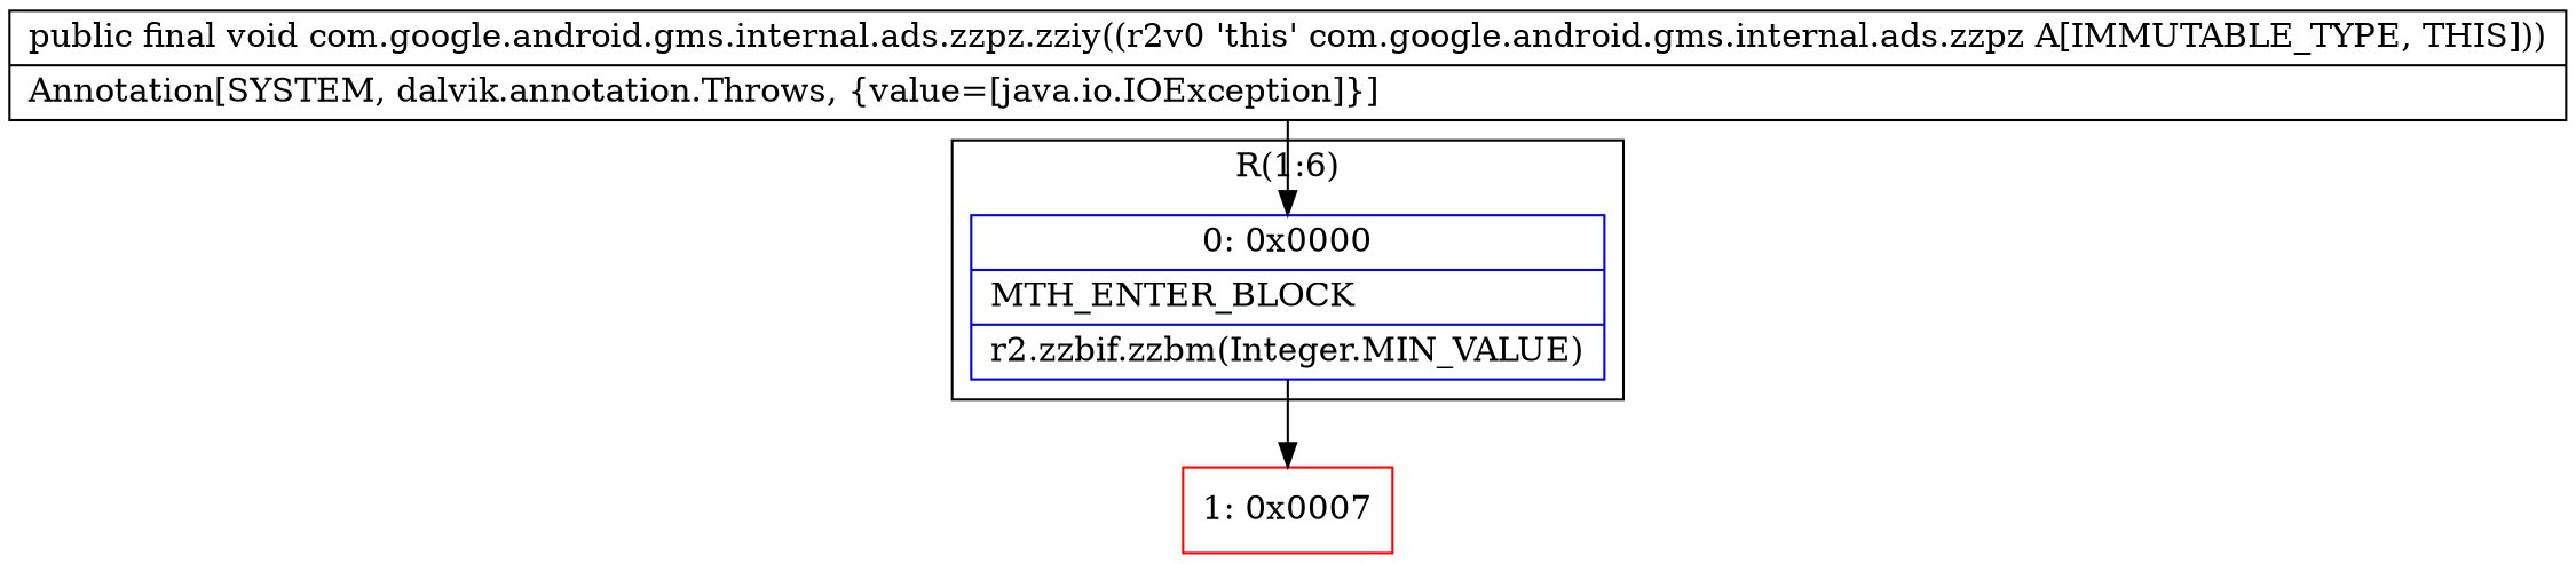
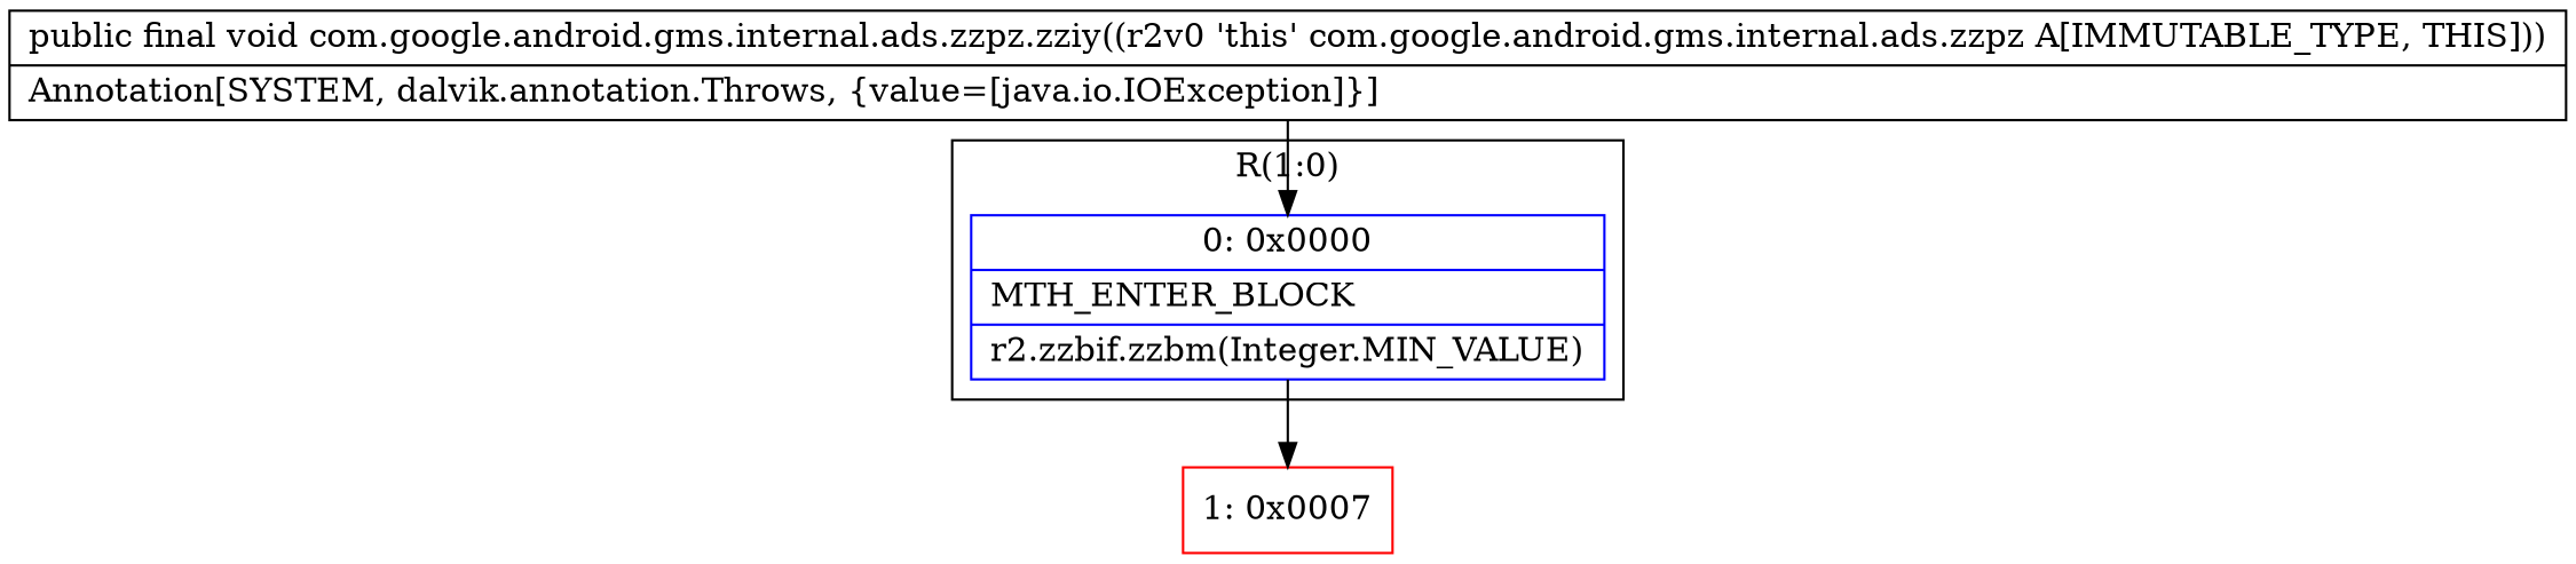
  digraph {
    node [shape=record]
    n1 [color=blue label="{0\:\ 0x0000|MTH_ENTER_BLOCK\l|r2.zzbif.zzbm(Integer.MIN_VALUE)\l}"]
    n2 [color=red label="{1\:\ 0x0007}"]
    n3 [label="{public final void com.google.android.gms.internal.ads.zzpz.zziy((r2v0 'this' com.google.android.gms.internal.ads.zzpz A[IMMUTABLE_TYPE, THIS]))  | Annotation[SYSTEM, dalvik.annotation.Throws, \{value=[java.io.IOException]\}]\l}"]
    subgraph cluster_1 {
-     label="R(1:6)"
+     label="R(1:0)"
      n1
    }
    n1 -> n2
    n3 -> n1
  }
